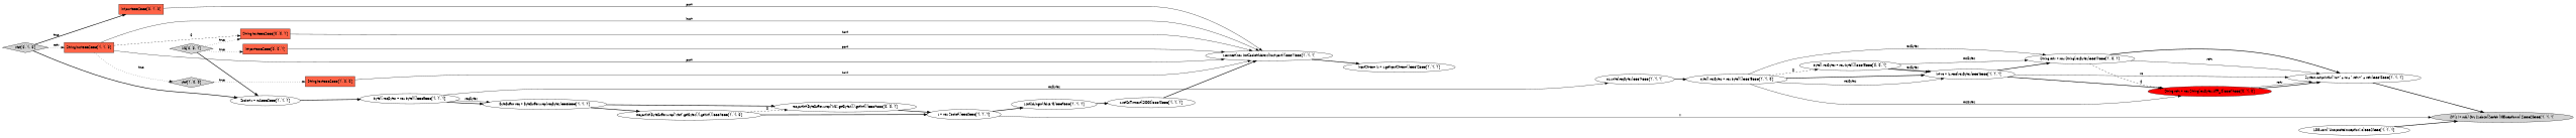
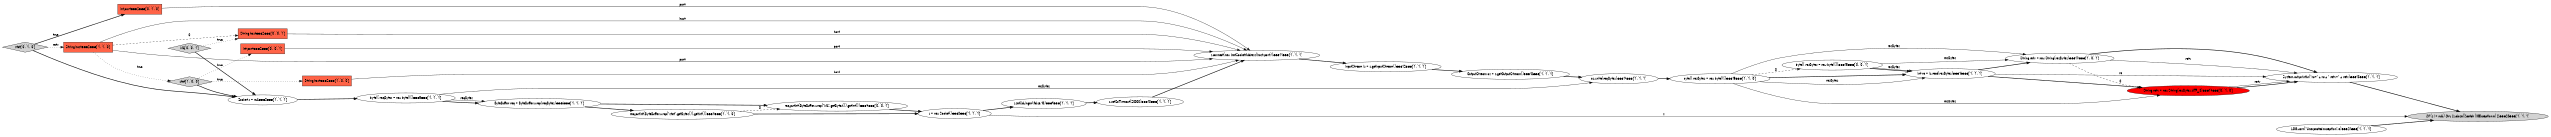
  digraph {
    fontname="Patrick Hand"
    rankdir=LR
    node [fillcolor=white fontname="Patrick Hand" shape=ellipse style=filled]
    edge [fontname="Patrick Hand" style=bold]
    n1 [label="String retv = new String(resBytes)@@@17@@@['1', '0', '1']"]
    n2 [fillcolor=red label="String retv = new String(resBytes,UTF_8)@@@17@@@['0', '1', '0']"]
    n3 [label="System.out.println(\"rc=\" + rc + \" retv=\" + retv)@@@18@@@['1', '1', '1']"]
    n4 [fillcolor=lightgray label="{if (s != null) {try {s.close()}catch (IOException e) }}@@@23@@@['1', '1', '1']"]
    n5 [label="byte(( resBytes = new byte((((@@@15@@@['1', '1', '0']"]
    n6 [label="byte(( resBytes = new byte((((@@@15@@@['0', '0', '1']"]
    n7 [label="int rc = is.read(resBytes)@@@16@@@['1', '1', '1']"]
    n8 [label="InputStream is = s.getInputStream()@@@12@@@['1', '1', '1']"]
+   n9 [label="OutputStream os = s.getOutputStream()@@@13@@@['1', '1', '1']"]
    n10 [label="os.write(reqBytes)@@@14@@@['1', '1', '1']"]
    n11 [label="s.connect(new InetSocketAddress(host,port))@@@11@@@['1', '1', '1']"]
    n12 [fillcolor=tomato label="int port@@@2@@@['0', '0', '1']" shape=box]
    n13 [fillcolor=tomato label="String host@@@2@@@['0', '0', '1']" shape=box]
    n14 [fillcolor=lightgray label="kill['0', '0', '1']" shape=diamond]
    n15 [label="Socket s = null@@@3@@@['1', '1', '1']"]
    n16 [label="byte(( reqBytes = new byte((((@@@5@@@['1', '1', '1']"]
    n17 [label="s.setSoTimeout(20000)@@@10@@@['1', '1', '1']"]
    n18 [fillcolor=tomato label="String host@@@2@@@['1', '0', '0']" shape=box]
    n19 [label="req.putInt(ByteBuffer.wrap(\"stat\".getBytes()).getInt())@@@7@@@['1', '1', '0']"]
    n20 [label="req.putInt(ByteBuffer.wrap(\"kill\".getBytes()).getInt())@@@7@@@['0', '0', '1']"]
    n21 [label="s = new Socket()@@@8@@@['1', '1', '1']"]
    n22 [label="s.setSoLinger(false,10)@@@9@@@['1', '1', '1']"]
    n23 [label="LOG.warn(\"Unexpected exception\",e)@@@21@@@['1', '1', '1']"]
    n24 [fillcolor=tomato label="String host@@@2@@@['1', '1', '0']" shape=box]
    n25 [fillcolor=lightgray label="stat['1', '0', '0']" shape=diamond]
    n26 [fillcolor=lightgray label="stat['0', '1', '0']" shape=diamond]
    n27 [fillcolor=tomato label="int port@@@2@@@['0', '1', '0']" shape=box]
    n28 [label="ByteBuffer req = ByteBuffer.wrap(reqBytes)@@@6@@@['1', '1', '1']"]
    n1 -> n2 [label=0 style=dashed]
    n1 -> n3
    n1 -> n3 [label=retv style=solid]
    n2 -> n3 [label=retv style=solid]
    n2 -> n3
    n3 -> n4
    n5 -> n1 [label=resBytes style=solid]
    n5 -> n2 [label=resBytes style=solid]
    n5 -> n6 [label=0 style=dashed]
    n5 -> n7
    n5 -> n7 [label=resBytes style=solid]
    n6 -> n1 [label=resBytes style=solid]
    n6 -> n7
    n6 -> n7 [label=resBytes style=solid]
    n7 -> n1
    n7 -> n2
    n7 -> n3 [label=rc style=solid]
+   n8 -> n9
+   n9 -> n10
    n10 -> n5
    n11 -> n8
    n12 -> n11 [label=port style=solid]
    n13 -> n11 [label=host style=solid]
-   n14 -> n12 [label=true style=dotted]
+   n25 -> n12 [label=true style=dotted]
    n14 -> n13 [label=true style=dotted]
    n14 -> n15
    n15 -> n16
    n16 -> n10 [label=resBytes style=solid]
    n16 -> n28
    n16 -> n28 [label=reqBytes style=solid]
    n17 -> n11
    n18 -> n11 [label=host style=solid]
    n19 -> n20 [label=0 style=dashed]
    n19 -> n21
    n20 -> n21
    n21 -> n4 [label=s style=solid]
    n21 -> n22
    n22 -> n17
    n23 -> n4
    n24 -> n11 [label=host style=solid]
    n24 -> n11 [label=port style=solid]
    n24 -> n13 [label=0 style=dashed]
    n24 -> n25 [label=true style=dotted]
+   n25 -> n15
    n25 -> n18 [label=true style=dotted]
    n26 -> n15
    n26 -> n24 [label=retv style=dotted]
    n26 -> n27 [label=true]
    n27 -> n11 [label=port style=solid]
    n28 -> n19
    n28 -> n20
  }
